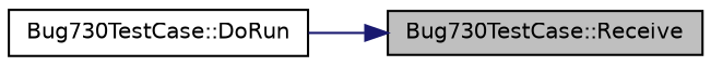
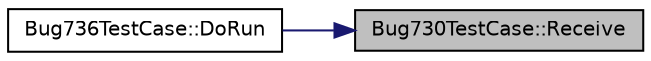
  digraph {
    rankdir=RL
    node [color=black fontname=Helvetica fontsize=10 shape=record style=filled]
    n1 [fillcolor=grey75 fontcolor=black height=0.2 label="Bug730TestCase::Receive" width=0.4]
-   n2 [fillcolor=white height=0.2 label="Bug730TestCase::DoRun" width=0.4]
+   n2 [fillcolor=white height=0.2 label="Bug736TestCase::DoRun" width=0.4]
    n1 -> n2 [color=midnightblue dir=back fontname=Helvetica fontsize=10 labelfontname=Helvetica labelfontsize=10 style=solid]
  }
